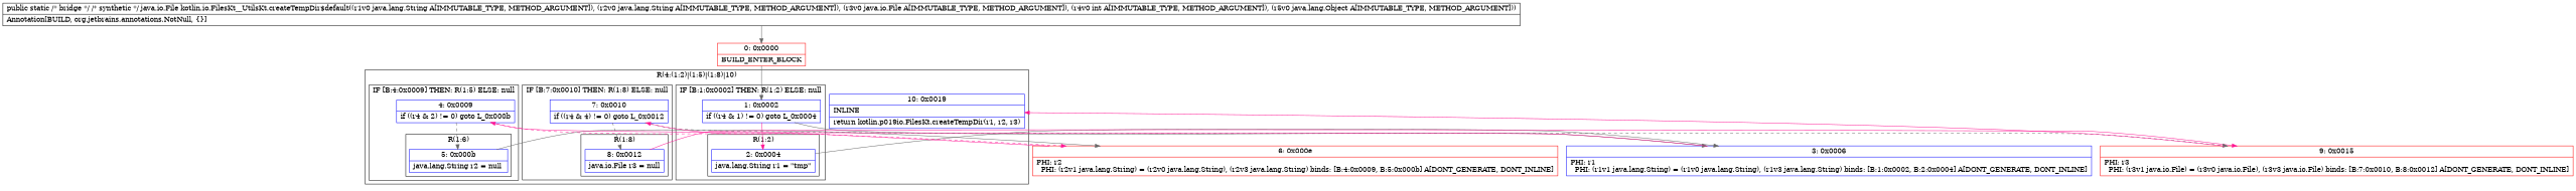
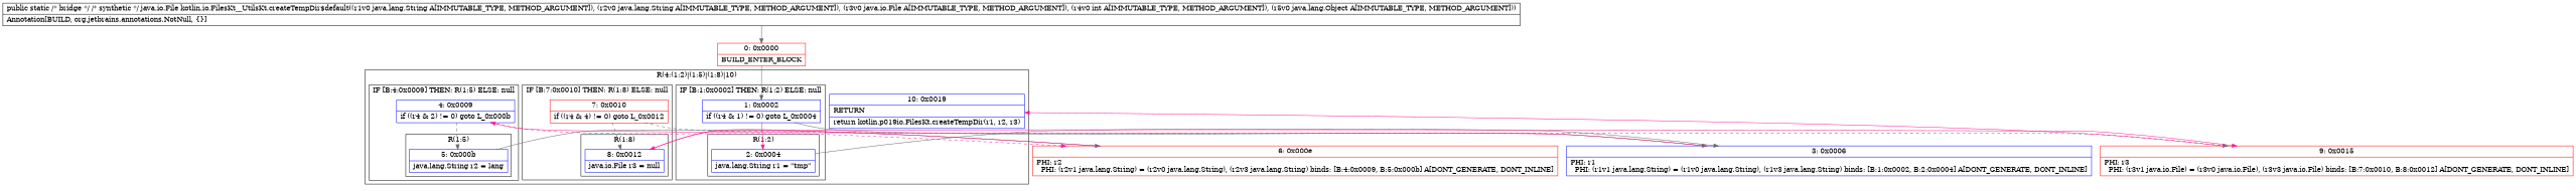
  digraph {
    node [color=blue shape=record]
    edge [color=gray40]
    n1 [label="{2\:\ 0x0004|java.lang.String r1 = \"tmp\"\l}"]
    n2 [label="{1\:\ 0x0002|if ((r4 & 1) != 0) goto L_0x0004\l}"]
-   n3 [label="{5\:\ 0x000b|java.lang.String r2 = null\l}"]
+   n3 [label="{5\:\ 0x000b|java.lang.String r2 = lang\l}"]
    n4 [label="{4\:\ 0x0009|if ((r4 & 2) != 0) goto L_0x000b\l}"]
    n5 [label="{8\:\ 0x0012|java.io.File r3 = null\l}"]
-   n6 [label="{7\:\ 0x0010|if ((r4 & 4) != 0) goto L_0x0012\l}"]
-   n7 [label="{10\:\ 0x0019|INLINE\l|return kotlin.p019io.FilesKt.createTempDir(r1, r2, r3)\l}"]
+   n6 [color=red label="{7\:\ 0x0010|if ((r4 & 4) != 0) goto L_0x0012\l}"]
+   n7 [label="{10\:\ 0x0019|RETURN\l|return kotlin.p019io.FilesKt.createTempDir(r1, r2, r3)\l}"]
    n8 [label="{3\:\ 0x0006|PHI: r1 \l  PHI: (r1v1 java.lang.String) = (r1v0 java.lang.String), (r1v3 java.lang.String) binds: [B:1:0x0002, B:2:0x0004] A[DONT_GENERATE, DONT_INLINE]\l}"]
    n9 [color=red label="{6\:\ 0x000e|PHI: r2 \l  PHI: (r2v1 java.lang.String) = (r2v0 java.lang.String), (r2v3 java.lang.String) binds: [B:4:0x0009, B:5:0x000b] A[DONT_GENERATE, DONT_INLINE]\l}"]
    n10 [color=red label="{9\:\ 0x0015|PHI: r3 \l  PHI: (r3v1 java.io.File) = (r3v0 java.io.File), (r3v3 java.io.File) binds: [B:7:0x0010, B:8:0x0012] A[DONT_GENERATE, DONT_INLINE]\l}"]
    n11 [color=red label="{0\:\ 0x0000|BUILD_ENTER_BLOCK\l}"]
    n12 [label="{public static \/* bridge *\/ \/* synthetic *\/ java.io.File kotlin.io.FilesKt__UtilsKt.createTempDir$default((r1v0 java.lang.String A[IMMUTABLE_TYPE, METHOD_ARGUMENT]), (r2v0 java.lang.String A[IMMUTABLE_TYPE, METHOD_ARGUMENT]), (r3v0 java.io.File A[IMMUTABLE_TYPE, METHOD_ARGUMENT]), (r4v0 int A[IMMUTABLE_TYPE, METHOD_ARGUMENT]), (r5v0 java.lang.Object A[IMMUTABLE_TYPE, METHOD_ARGUMENT]))  | Annotation[BUILD, org.jetbrains.annotations.NotNull, \{\}]\l}" color=""]
    subgraph cluster_1 {
      label="R(4:(1:2)|(1:5)|(1:8)|10)"
      n7
      subgraph cluster_2 {
        label="IF [B:1:0x0002] THEN: R(1:2) ELSE: null"
        n2
        subgraph cluster_3 {
          label="R(1:2)"
          n1
        }
      }
      subgraph cluster_4 {
        label="IF [B:4:0x0009] THEN: R(1:5) ELSE: null"
        n4
        subgraph cluster_5 {
-         label="R(1:6)"
+         label="R(1:5)"
          n3
        }
      }
      subgraph cluster_6 {
        label="IF [B:7:0x0010] THEN: R(1:8) ELSE: null"
        n6
        subgraph cluster_7 {
          label="R(1:8)"
          n5
        }
      }
    }
    n1 -> n8
    n2 -> n1 [color=deeppink]
    n2 -> n8 [style=solid]
    n3 -> n9
    n4 -> n3 [style=dashed]
    n4 -> n9 [color=deeppink style=dashed]
    n5 -> n10 [color=deeppink]
    n6 -> n5 [style=dashed]
    n6 -> n10 [style=dashed]
    n8 -> n4 [color=deeppink]
-   n9 -> n6 [color=deeppink]
+   n9 -> n5 [color=deeppink]
    n10 -> n7 [color=deeppink]
    n11 -> n2
    n12 -> n11
  }
